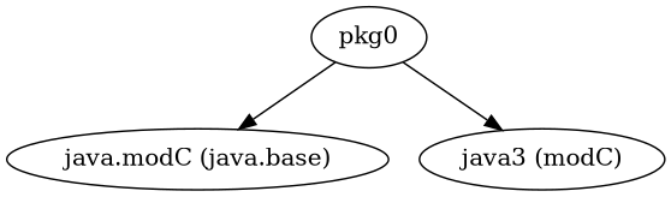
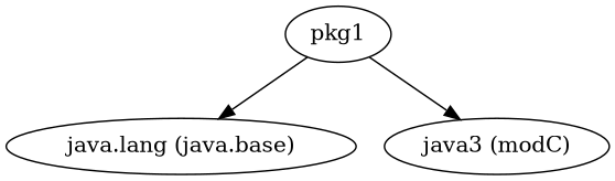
  digraph {
-   pkg1 [label=pkg0]
-   "java.lang (java.base)" [label="java.modC (java.base)"]
+   pkg1
+   "java.lang (java.base)"
    n3 [label="java3 (modC)"]
    pkg1 -> "java.lang (java.base)"
    pkg1 -> n3
  }
